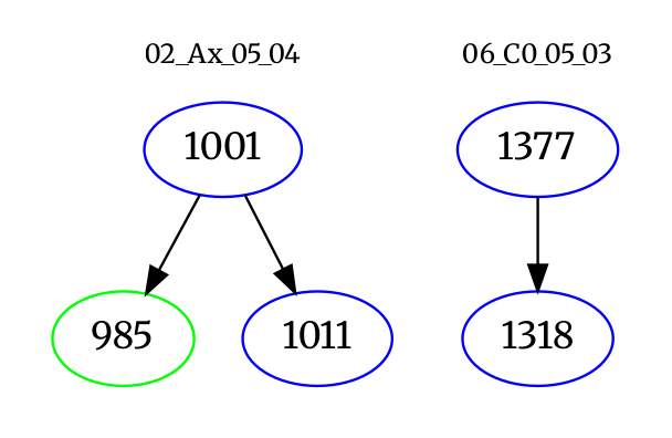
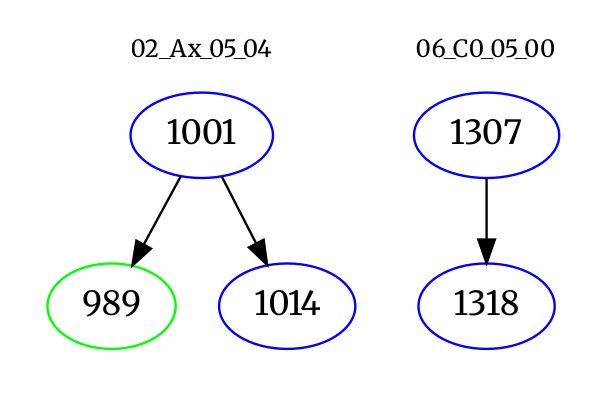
  digraph {
    fontname=Merriweather
    node [color=blue fontname=Merriweather]
    edge [color=black fontname=Merriweather]
    n1 [label=1001]
-   n2 [color=green label=985]
-   n3 [label=1011]
-   n4 [label=1377]
+   n2 [color=green label=989]
+   n3 [label=1014]
+   n4 [label=1307]
    n5 [label=1318]
    subgraph cluster_1 {
      color=white
      fontsize=10
      label="02_Ax_05_04"
      n1
      n2
      n3
    }
    subgraph cluster_2 {
      color=white
      fontsize=10
-     label="06_C0_05_03"
+     label="06_C0_05_00"
      n4
      n5
    }
    n1 -> n2
    n1 -> n3
    n4 -> n5
  }
